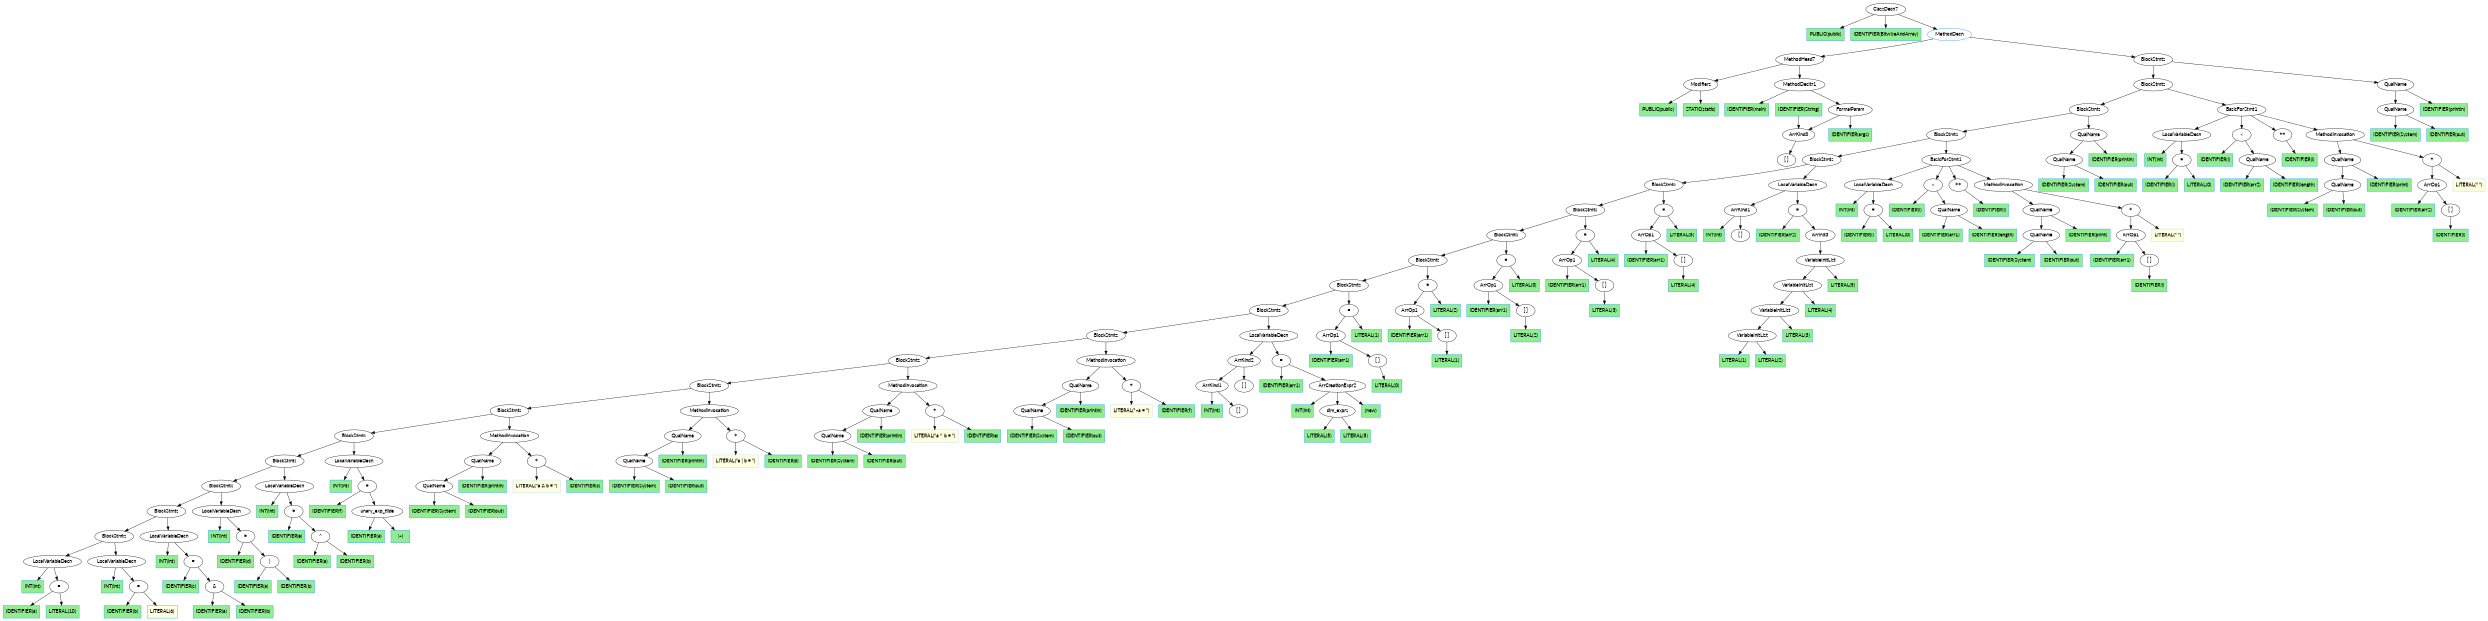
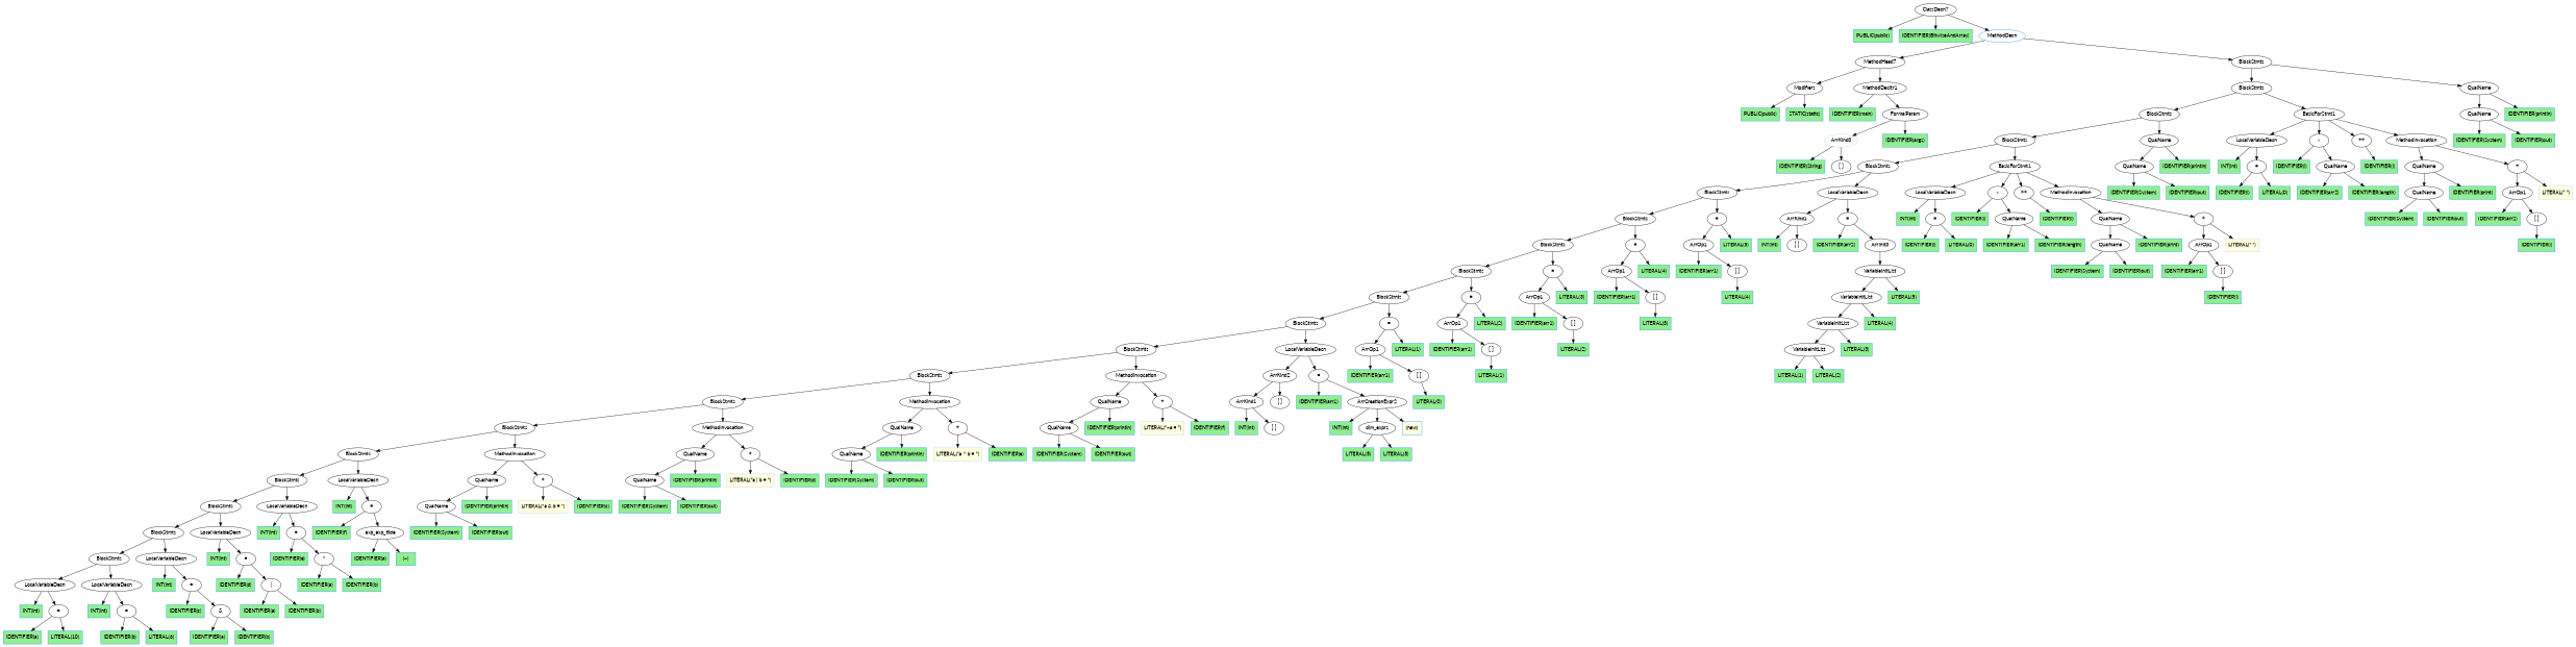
  digraph {
    fontname=Lato
    ordering=out
    node [fontname=Lato]
    edge [fontname=Lato]
    n1 [color=dodgerblue fillcolor=lightgreen label="PUBLIC(public)" shape=box style=filled]
    n2 [color=dodgerblue fillcolor=lightgreen label="IDENTIFIER(BitwiseAndArray)" shape=box style=filled]
    n3 [color=dodgerblue fillcolor=lightgreen label="PUBLIC(public)" shape=box style=filled]
    n4 [color=dodgerblue fillcolor=lightgreen label="STATIC(static)" shape=box style=filled]
    n5 [label=Modifiers]
    n6 [color=dodgerblue fillcolor=lightgreen label="IDENTIFIER(main)" shape=box style=filled]
    n7 [color=dodgerblue fillcolor=lightgreen label="IDENTIFIER(String)" shape=box style=filled]
    n8 [label="[ ]"]
-   n9 [label=ArrKind3]
+   n9 [label=ArrKind3 color=lightblue]
    n10 [color=dodgerblue fillcolor=lightgreen label="IDENTIFIER(args)" shape=box style=filled]
    n11 [label=FormalParam]
    n12 [label=MethodDecltr1]
    n13 [label=MethodHead7]
    n14 [color=dodgerblue fillcolor=lightgreen label="INT(int)" shape=box style=filled]
    n15 [color=dodgerblue fillcolor=lightgreen label="IDENTIFIER(a)" shape=box style=filled]
    n16 [color=dodgerblue fillcolor=lightgreen label="LITERAL(10)" shape=box style=filled]
    n17 [label="="]
    n18 [label=LocalVariableDecn]
    n19 [color=dodgerblue fillcolor=lightgreen label="INT(int)" shape=box style=filled]
    n20 [color=dodgerblue fillcolor=lightgreen label="IDENTIFIER(b)" shape=box style=filled]
-   n21 [color=dodgerblue fillcolor=lightyellow label="LITERAL(6)" shape=box style=filled]
+   n21 [color=dodgerblue fillcolor=lightgreen label="LITERAL(6)" shape=box style=filled]
    n22 [label="="]
    n23 [label=LocalVariableDecn]
    n24 [label=BlockStmts]
    n25 [color=dodgerblue fillcolor=lightgreen label="INT(int)" shape=box style=filled]
    n26 [color=dodgerblue fillcolor=lightgreen label="IDENTIFIER(c)" shape=box style=filled]
    n27 [color=dodgerblue fillcolor=lightgreen label="IDENTIFIER(a)" shape=box style=filled]
    n28 [color=dodgerblue fillcolor=lightgreen label="IDENTIFIER(b)" shape=box style=filled]
    n29 [label="&"]
    n30 [label="="]
    n31 [label=LocalVariableDecn]
    n32 [label=BlockStmts]
    n33 [color=dodgerblue fillcolor=lightgreen label="INT(int)" shape=box style=filled]
    n34 [color=dodgerblue fillcolor=lightgreen label="IDENTIFIER(d)" shape=box style=filled]
    n35 [color=dodgerblue fillcolor=lightgreen label="IDENTIFIER(a)" shape=box style=filled]
    n36 [color=dodgerblue fillcolor=lightgreen label="IDENTIFIER(b)" shape=box style=filled]
    n37 [label="|"]
    n38 [label="="]
    n39 [label=LocalVariableDecn]
    n40 [label=BlockStmts]
    n41 [color=dodgerblue fillcolor=lightgreen label="INT(int)" shape=box style=filled]
    n42 [color=dodgerblue fillcolor=lightgreen label="IDENTIFIER(e)" shape=box style=filled]
    n43 [color=dodgerblue fillcolor=lightgreen label="IDENTIFIER(a)" shape=box style=filled]
    n44 [color=dodgerblue fillcolor=lightgreen label="IDENTIFIER(b)" shape=box style=filled]
    n45 [label="^"]
    n46 [label="="]
    n47 [label=LocalVariableDecn]
    n48 [label=BlockStmts]
    n49 [color=dodgerblue fillcolor=lightgreen label="INT(int)" shape=box style=filled]
    n50 [color=dodgerblue fillcolor=lightgreen label="IDENTIFIER(f)" shape=box style=filled]
    n51 [color=dodgerblue fillcolor=lightgreen label="IDENTIFIER(a)" shape=box style=filled]
    n52 [color=dodgerblue fillcolor=lightgreen label="(~)" shape=box style=filled]
-   n53 [label=unary_exp_tilde]
+   n53 [label=exp_exp_tilde]
    n54 [label="="]
    n55 [label=LocalVariableDecn]
    n56 [label=BlockStmts]
    n57 [color=dodgerblue fillcolor=lightgreen label="IDENTIFIER(System)" shape=box style=filled]
    n58 [color=dodgerblue fillcolor=lightgreen label="IDENTIFIER(out)" shape=box style=filled]
    n59 [label=QualName]
    n60 [color=dodgerblue fillcolor=lightgreen label="IDENTIFIER(println)" shape=box style=filled]
    n61 [label=QualName]
    n62 [color=lightblue fillcolor=lightyellow label="LITERAL(\"a & b = \")" shape=box style=filled]
    n63 [color=dodgerblue fillcolor=lightgreen label="IDENTIFIER(c)" shape=box style=filled]
    n64 [label="+"]
    n65 [label=MethodInvocation]
    n66 [label=BlockStmts]
    n67 [color=dodgerblue fillcolor=lightgreen label="IDENTIFIER(System)" shape=box style=filled]
    n68 [color=dodgerblue fillcolor=lightgreen label="IDENTIFIER(out)" shape=box style=filled]
    n69 [label=QualName]
    n70 [color=dodgerblue fillcolor=lightgreen label="IDENTIFIER(println)" shape=box style=filled]
    n71 [label=QualName]
    n72 [color=lightblue fillcolor=lightyellow label="LITERAL(\"a | b = \")" shape=box style=filled]
    n73 [color=dodgerblue fillcolor=lightgreen label="IDENTIFIER(d)" shape=box style=filled]
    n74 [label="+"]
    n75 [label=MethodInvocation]
    n76 [label=BlockStmts]
    n77 [color=dodgerblue fillcolor=lightgreen label="IDENTIFIER(System)" shape=box style=filled]
    n78 [color=dodgerblue fillcolor=lightgreen label="IDENTIFIER(out)" shape=box style=filled]
    n79 [label=QualName]
    n80 [color=dodgerblue fillcolor=lightgreen label="IDENTIFIER(println)" shape=box style=filled]
    n81 [label=QualName]
    n82 [color=lightblue fillcolor=lightyellow label="LITERAL(\"a ^ b = \")" shape=box style=filled]
    n83 [color=dodgerblue fillcolor=lightgreen label="IDENTIFIER(e)" shape=box style=filled]
    n84 [label="+"]
    n85 [label=MethodInvocation]
    n86 [label=BlockStmts]
    n87 [color=dodgerblue fillcolor=lightgreen label="IDENTIFIER(System)" shape=box style=filled]
    n88 [color=dodgerblue fillcolor=lightgreen label="IDENTIFIER(out)" shape=box style=filled]
    n89 [label=QualName]
    n90 [color=dodgerblue fillcolor=lightgreen label="IDENTIFIER(println)" shape=box style=filled]
    n91 [label=QualName]
    n92 [color=lightblue fillcolor=lightyellow label="LITERAL(\"~a = \")" shape=box style=filled]
    n93 [color=dodgerblue fillcolor=lightgreen label="IDENTIFIER(f)" shape=box style=filled]
    n94 [label="+"]
    n95 [label=MethodInvocation]
    n96 [label=BlockStmts]
    n97 [color=dodgerblue fillcolor=lightgreen label="INT(int)" shape=box style=filled]
    n98 [label="[ ]"]
    n99 [label=ArrKind1]
    n100 [label="[ ]"]
    n101 [label=ArrKind2]
    n102 [color=dodgerblue fillcolor=lightgreen label="IDENTIFIER(arr1)" shape=box style=filled]
    n103 [color=dodgerblue fillcolor=lightgreen label="INT(int)" shape=box style=filled]
    n104 [color=dodgerblue fillcolor=lightgreen label="LITERAL(5)" shape=box style=filled]
    n105 [color=dodgerblue fillcolor=lightgreen label="LITERAL(5)" shape=box style=filled]
    n106 [label=dim_exprs]
-   n107 [color=dodgerblue fillcolor=lightgreen label="(new)" shape=box style=filled]
+   n107 [color=dodgerblue fillcolor=lightyellow label="(new)" shape=box style=filled]
    n108 [label=ArrCreationExpr2]
    n109 [label="="]
    n110 [label=LocalVariableDecn]
    n111 [label=BlockStmts]
    n112 [color=dodgerblue fillcolor=lightgreen label="IDENTIFIER(arr1)" shape=box style=filled]
    n113 [color=dodgerblue fillcolor=lightgreen label="LITERAL(0)" shape=box style=filled]
    n114 [label="[ ]"]
    n115 [label=ArrOp1]
    n116 [color=dodgerblue fillcolor=lightgreen label="LITERAL(1)" shape=box style=filled]
    n117 [label="="]
    n118 [label=BlockStmts]
    n119 [color=dodgerblue fillcolor=lightgreen label="IDENTIFIER(arr1)" shape=box style=filled]
    n120 [color=dodgerblue fillcolor=lightgreen label="LITERAL(1)" shape=box style=filled]
    n121 [label="[ ]"]
    n122 [label=ArrOp1]
    n123 [color=dodgerblue fillcolor=lightgreen label="LITERAL(2)" shape=box style=filled]
    n124 [label="="]
    n125 [label=BlockStmts]
    n126 [color=dodgerblue fillcolor=lightgreen label="IDENTIFIER(arr1)" shape=box style=filled]
    n127 [color=dodgerblue fillcolor=lightgreen label="LITERAL(2)" shape=box style=filled]
    n128 [label="[ ]"]
    n129 [label=ArrOp1]
    n130 [color=dodgerblue fillcolor=lightgreen label="LITERAL(3)" shape=box style=filled]
    n131 [label="="]
    n132 [label=BlockStmts]
    n133 [color=dodgerblue fillcolor=lightgreen label="IDENTIFIER(arr1)" shape=box style=filled]
    n134 [color=dodgerblue fillcolor=lightgreen label="LITERAL(3)" shape=box style=filled]
    n135 [label="[ ]"]
    n136 [label=ArrOp1]
    n137 [color=dodgerblue fillcolor=lightgreen label="LITERAL(4)" shape=box style=filled]
    n138 [label="="]
    n139 [label=BlockStmts]
    n140 [color=dodgerblue fillcolor=lightgreen label="IDENTIFIER(arr1)" shape=box style=filled]
    n141 [color=dodgerblue fillcolor=lightgreen label="LITERAL(4)" shape=box style=filled]
    n142 [label="[ ]"]
    n143 [label=ArrOp1]
    n144 [color=dodgerblue fillcolor=lightgreen label="LITERAL(5)" shape=box style=filled]
    n145 [label="="]
    n146 [label=BlockStmts]
    n147 [color=dodgerblue fillcolor=lightgreen label="INT(int)" shape=box style=filled]
    n148 [label="[ ]"]
    n149 [label=ArrKind1]
    n150 [color=dodgerblue fillcolor=lightgreen label="IDENTIFIER(arr2)" shape=box style=filled]
    n151 [color=dodgerblue fillcolor=lightgreen label="LITERAL(1)" shape=box style=filled]
    n152 [color=dodgerblue fillcolor=lightgreen label="LITERAL(2)" shape=box style=filled]
    n153 [label=VariableInitList]
    n154 [color=dodgerblue fillcolor=lightgreen label="LITERAL(3)" shape=box style=filled]
    n155 [label=VariableInitList]
    n156 [color=dodgerblue fillcolor=lightgreen label="LITERAL(4)" shape=box style=filled]
    n157 [label=VariableInitList]
    n158 [color=dodgerblue fillcolor=lightgreen label="LITERAL(5)" shape=box style=filled]
    n159 [label=VariableInitList]
    n160 [label=ArrInit3]
    n161 [label="="]
    n162 [label=LocalVariableDecn]
    n163 [label=BlockStmts]
    n164 [color=dodgerblue fillcolor=lightgreen label="INT(int)" shape=box style=filled]
    n165 [color=dodgerblue fillcolor=lightgreen label="IDENTIFIER(i)" shape=box style=filled]
    n166 [color=dodgerblue fillcolor=lightgreen label="LITERAL(0)" shape=box style=filled]
    n167 [label="="]
    n168 [label=LocalVariableDecn]
    n169 [color=dodgerblue fillcolor=lightgreen label="IDENTIFIER(i)" shape=box style=filled]
    n170 [color=dodgerblue fillcolor=lightgreen label="IDENTIFIER(arr1)" shape=box style=filled]
    n171 [color=dodgerblue fillcolor=lightgreen label="IDENTIFIER(length)" shape=box style=filled]
    n172 [label=QualName]
    n173 [label="<"]
    n174 [color=dodgerblue fillcolor=lightgreen label="IDENTIFIER(i)" shape=box style=filled]
    n175 [label="++"]
    n176 [color=dodgerblue fillcolor=lightgreen label="IDENTIFIER(System)" shape=box style=filled]
    n177 [color=dodgerblue fillcolor=lightgreen label="IDENTIFIER(out)" shape=box style=filled]
    n178 [label=QualName]
    n179 [color=dodgerblue fillcolor=lightgreen label="IDENTIFIER(print)" shape=box style=filled]
    n180 [label=QualName]
    n181 [color=dodgerblue fillcolor=lightgreen label="IDENTIFIER(arr1)" shape=box style=filled]
    n182 [color=dodgerblue fillcolor=lightgreen label="IDENTIFIER(i)" shape=box style=filled]
    n183 [label="[ ]"]
    n184 [label=ArrOp1]
    n185 [color=lightblue fillcolor=lightyellow label="LITERAL(\" \")" shape=box style=filled]
    n186 [label="+"]
    n187 [label=MethodInvocation]
    n188 [label=BasicForStmt1]
    n189 [label=BlockStmts]
    n190 [color=dodgerblue fillcolor=lightgreen label="IDENTIFIER(System)" shape=box style=filled]
    n191 [color=dodgerblue fillcolor=lightgreen label="IDENTIFIER(out)" shape=box style=filled]
    n192 [label=QualName]
    n193 [color=dodgerblue fillcolor=lightgreen label="IDENTIFIER(println)" shape=box style=filled]
    n194 [label=QualName]
    n195 [label=BlockStmts]
    n196 [color=dodgerblue fillcolor=lightgreen label="INT(int)" shape=box style=filled]
    n197 [color=dodgerblue fillcolor=lightgreen label="IDENTIFIER(i)" shape=box style=filled]
    n198 [color=dodgerblue fillcolor=lightgreen label="LITERAL(0)" shape=box style=filled]
    n199 [label="="]
    n200 [label=LocalVariableDecn]
    n201 [color=dodgerblue fillcolor=lightgreen label="IDENTIFIER(i)" shape=box style=filled]
    n202 [color=dodgerblue fillcolor=lightgreen label="IDENTIFIER(arr2)" shape=box style=filled]
    n203 [color=dodgerblue fillcolor=lightgreen label="IDENTIFIER(length)" shape=box style=filled]
    n204 [label=QualName]
    n205 [label="<"]
    n206 [color=dodgerblue fillcolor=lightgreen label="IDENTIFIER(i)" shape=box style=filled]
    n207 [label="++"]
    n208 [color=dodgerblue fillcolor=lightgreen label="IDENTIFIER(System)" shape=box style=filled]
    n209 [color=dodgerblue fillcolor=lightgreen label="IDENTIFIER(out)" shape=box style=filled]
    n210 [label=QualName]
    n211 [color=dodgerblue fillcolor=lightgreen label="IDENTIFIER(print)" shape=box style=filled]
    n212 [label=QualName]
    n213 [color=dodgerblue fillcolor=lightgreen label="IDENTIFIER(arr2)" shape=box style=filled]
    n214 [color=dodgerblue fillcolor=lightgreen label="IDENTIFIER(i)" shape=box style=filled]
    n215 [label="[ ]"]
    n216 [label=ArrOp1]
    n217 [color=lightblue fillcolor=lightyellow label="LITERAL(\" \")" shape=box style=filled]
    n218 [label="+"]
    n219 [label=MethodInvocation]
    n220 [label=BasicForStmt1]
    n221 [label=BlockStmts]
    n222 [color=dodgerblue fillcolor=lightgreen label="IDENTIFIER(System)" shape=box style=filled]
    n223 [color=dodgerblue fillcolor=lightgreen label="IDENTIFIER(out)" shape=box style=filled]
    n224 [label=QualName]
    n225 [color=dodgerblue fillcolor=lightgreen label="IDENTIFIER(println)" shape=box style=filled]
    n226 [label=QualName]
    n227 [label=BlockStmts]
    n228 [color=dodgerblue label=MethodDecn]
    n229 [label=ClassDecn7]
    n5 -> n3
    n5 -> n4
-   n7 -> n9
+   n9 -> n7
    n9 -> n8
    n11 -> n9
    n11 -> n10
    n12 -> n6
    n12 -> n11
    n13 -> n5
    n13 -> n12
    n17 -> n15
    n17 -> n16
    n18 -> n14
    n18 -> n17
    n22 -> n20
    n22 -> n21
    n23 -> n19
    n23 -> n22
    n24 -> n18
    n24 -> n23
    n29 -> n27
    n29 -> n28
    n30 -> n26
    n30 -> n29
    n31 -> n25
    n31 -> n30
    n32 -> n24
    n32 -> n31
    n37 -> n35
    n37 -> n36
    n38 -> n34
    n38 -> n37
    n39 -> n33
    n39 -> n38
    n40 -> n32
    n40 -> n39
    n45 -> n43
    n45 -> n44
    n46 -> n42
    n46 -> n45
    n47 -> n41
    n47 -> n46
    n48 -> n40
    n48 -> n47
    n53 -> n51
    n53 -> n52
    n54 -> n50
    n54 -> n53
    n55 -> n49
    n55 -> n54
    n56 -> n48
    n56 -> n55
    n59 -> n57
    n59 -> n58
    n61 -> n59
    n61 -> n60
    n64 -> n62
    n64 -> n63
    n65 -> n61
    n65 -> n64
    n66 -> n56
    n66 -> n65
    n69 -> n67
    n69 -> n68
    n71 -> n69
    n71 -> n70
    n74 -> n72
    n74 -> n73
    n75 -> n71
    n75 -> n74
    n76 -> n66
    n76 -> n75
    n79 -> n77
    n79 -> n78
    n81 -> n79
    n81 -> n80
    n84 -> n82
    n84 -> n83
    n85 -> n81
    n85 -> n84
    n86 -> n76
    n86 -> n85
    n89 -> n87
    n89 -> n88
    n91 -> n89
    n91 -> n90
    n94 -> n92
    n94 -> n93
    n95 -> n91
    n95 -> n94
    n96 -> n86
    n96 -> n95
    n99 -> n97
    n99 -> n98
    n101 -> n99
    n101 -> n100
    n106 -> n104
    n106 -> n105
    n108 -> n103
    n108 -> n106
    n108 -> n107
    n109 -> n102
    n109 -> n108
    n110 -> n101
    n110 -> n109
    n111 -> n96
    n111 -> n110
    n114 -> n113
    n115 -> n112
    n115 -> n114
    n117 -> n115
    n117 -> n116
    n118 -> n111
    n118 -> n117
    n121 -> n120
    n122 -> n119
    n122 -> n121
    n124 -> n122
    n124 -> n123
    n125 -> n118
    n125 -> n124
    n128 -> n127
    n129 -> n126
    n129 -> n128
    n131 -> n129
    n131 -> n130
    n132 -> n125
    n132 -> n131
    n135 -> n134
    n136 -> n133
    n136 -> n135
    n138 -> n136
    n138 -> n137
    n139 -> n132
    n139 -> n138
    n142 -> n141
    n143 -> n140
    n143 -> n142
    n145 -> n143
    n145 -> n144
    n146 -> n139
    n146 -> n145
    n149 -> n147
    n149 -> n148
    n153 -> n151
    n153 -> n152
    n155 -> n153
    n155 -> n154
    n157 -> n155
    n157 -> n156
    n159 -> n157
    n159 -> n158
    n160 -> n159
    n161 -> n150
    n161 -> n160
    n162 -> n149
    n162 -> n161
    n163 -> n146
    n163 -> n162
    n167 -> n165
    n167 -> n166
    n168 -> n164
    n168 -> n167
    n172 -> n170
    n172 -> n171
    n173 -> n169
    n173 -> n172
    n175 -> n174
    n178 -> n176
    n178 -> n177
    n180 -> n178
    n180 -> n179
    n183 -> n182
    n184 -> n181
    n184 -> n183
    n186 -> n184
    n186 -> n185
    n187 -> n180
    n187 -> n186
    n188 -> n168
    n188 -> n173
    n188 -> n175
    n188 -> n187
    n189 -> n163
    n189 -> n188
    n192 -> n190
    n192 -> n191
    n194 -> n192
    n194 -> n193
    n195 -> n189
    n195 -> n194
    n199 -> n197
    n199 -> n198
    n200 -> n196
    n200 -> n199
    n204 -> n202
    n204 -> n203
    n205 -> n201
    n205 -> n204
    n207 -> n206
    n210 -> n208
    n210 -> n209
    n212 -> n210
    n212 -> n211
    n215 -> n214
    n216 -> n213
    n216 -> n215
    n218 -> n216
    n218 -> n217
    n219 -> n212
    n219 -> n218
    n220 -> n200
    n220 -> n205
    n220 -> n207
    n220 -> n219
    n221 -> n195
    n221 -> n220
    n224 -> n222
    n224 -> n223
    n226 -> n224
    n226 -> n225
    n227 -> n221
    n227 -> n226
    n228 -> n13
    n228 -> n227
    n229 -> n1
    n229 -> n2
    n229 -> n228
  }
